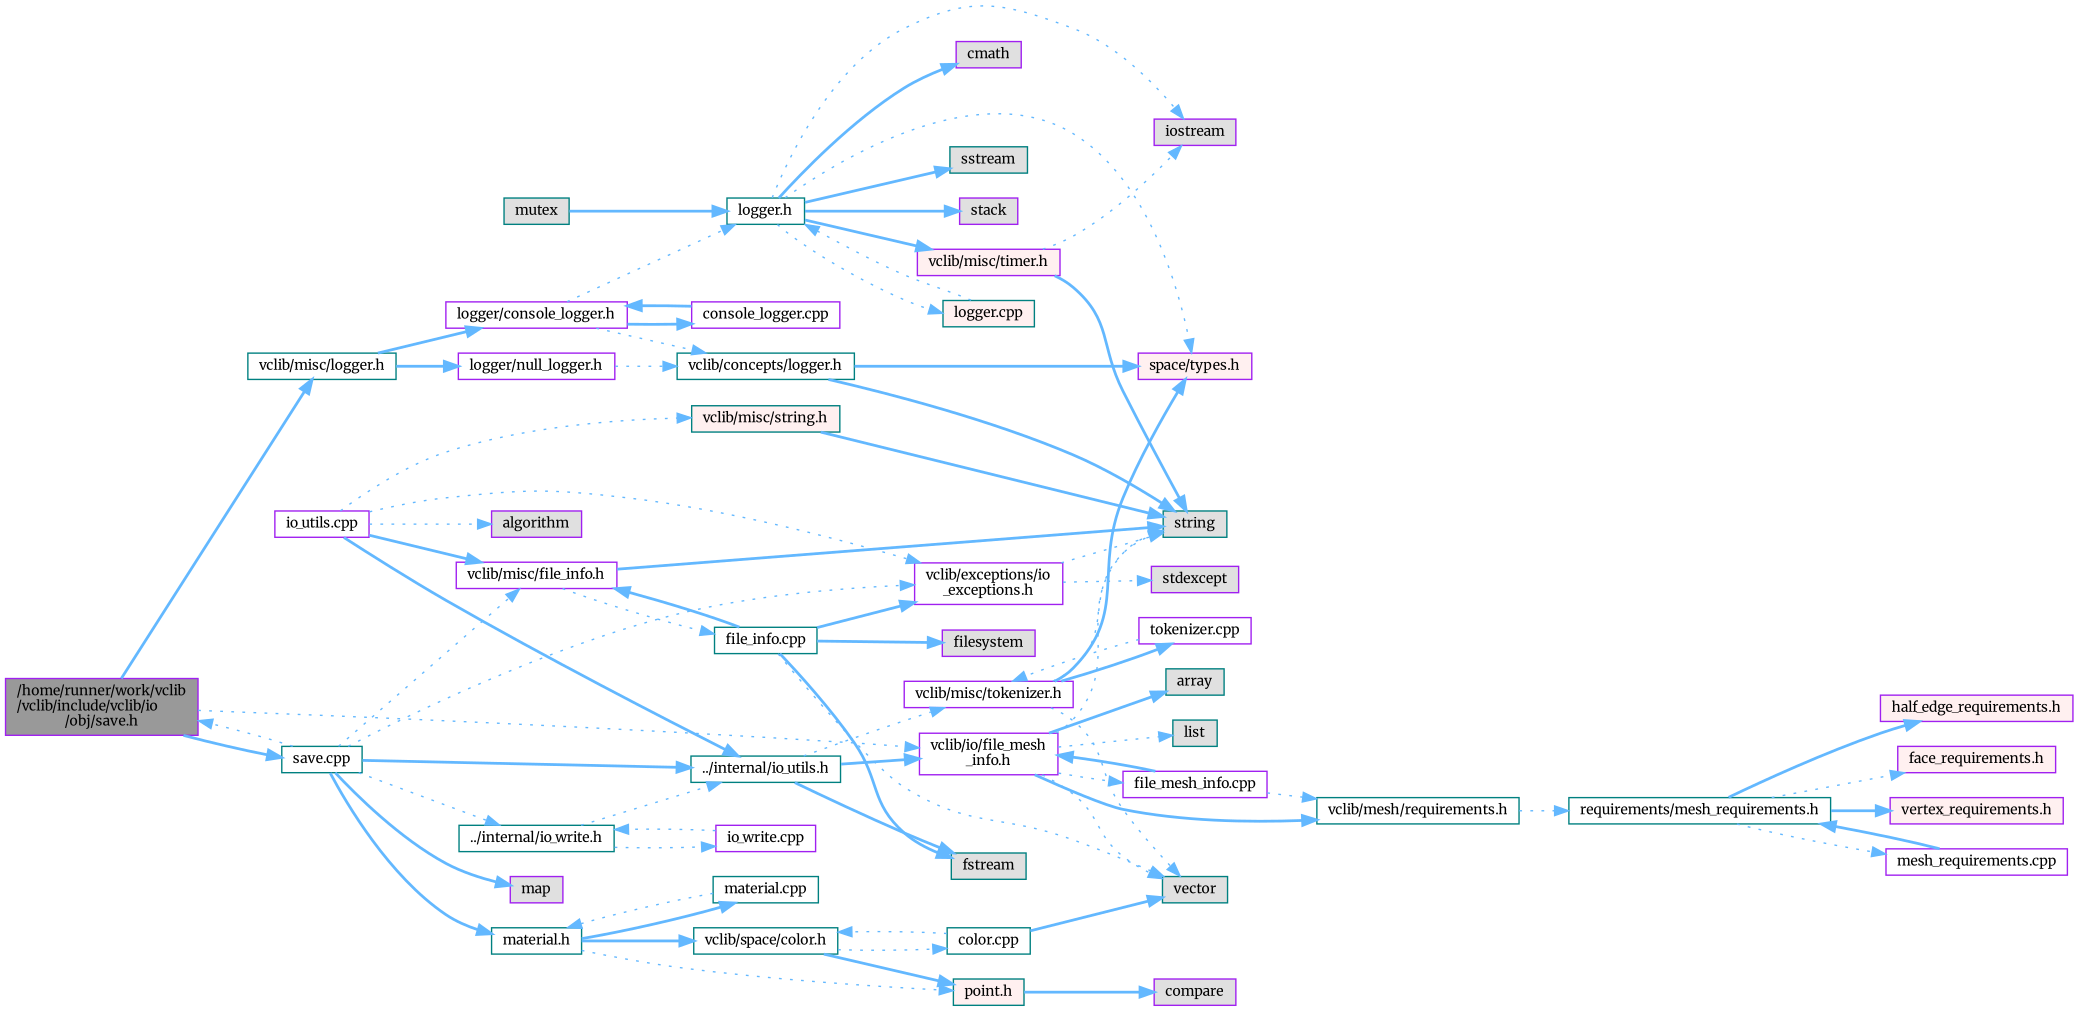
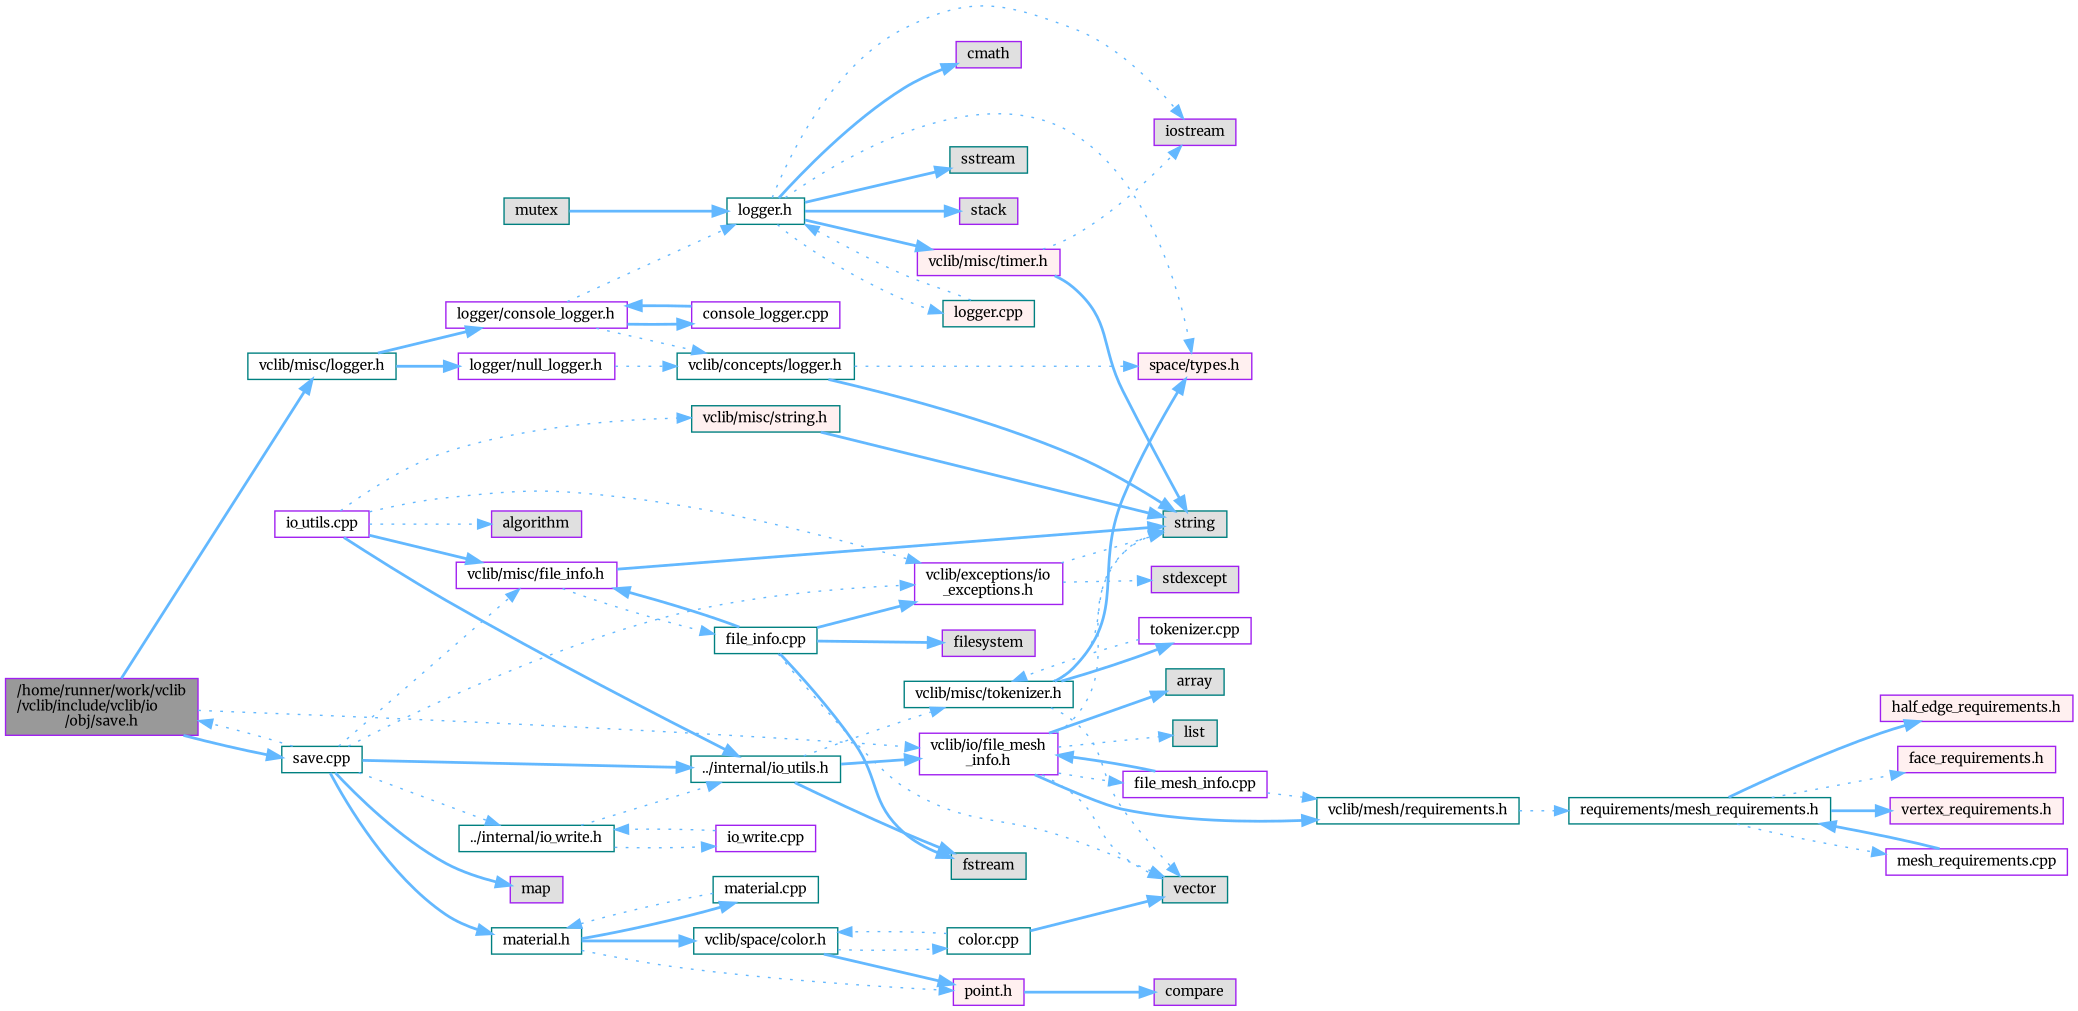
  digraph {
    fontname=Merriweather
    rankdir=LR
    node [color=purple fillcolor=white fontname=Merriweather fontsize=10 shape=box style=filled]
    edge [color=steelblue1 fontname=Merriweather fontsize=10 labelfontname=Helvetica labelfontsize=10 style=dotted]
    n1 [fillcolor=grey60 fontcolor=black height=0.2 label="/home/runner/work/vclib\l/vclib/include/vclib/io\l/obj/save.h" width=0.4]
    n2 [height=0.2 label="vclib/io/file_mesh\l_info.h" width=0.4]
    n3 [color=teal height=0.2 label="vclib/misc/logger.h" width=0.4]
    n4 [color=teal height=0.2 label="save.cpp" width=0.4]
    n5 [color=teal fillcolor="#E0E0E0" height=0.2 label=array width=0.4]
    n6 [color=teal fillcolor="#E0E0E0" height=0.2 label=list width=0.4]
    n7 [color=teal fillcolor="#E0E0E0" height=0.2 label=string width=0.4]
    n8 [color=teal fillcolor="#E0E0E0" height=0.2 label=vector width=0.4]
    n9 [color=teal height=0.2 label="vclib/mesh/requirements.h" width=0.4]
    n10 [height=0.2 label="file_mesh_info.cpp" width=0.4]
    n11 [height=0.2 label="logger/console_logger.h" width=0.4]
    n12 [height=0.2 label="logger/null_logger.h" width=0.4]
    n13 [fillcolor="#E0E0E0" height=0.2 label=map width=0.4]
    n14 [height=0.2 label="vclib/exceptions/io\l_exceptions.h" width=0.4]
    n15 [height=0.2 label="vclib/misc/file_info.h" width=0.4]
    n16 [color=teal height=0.2 label="../internal/io_utils.h" width=0.4]
    n17 [color=teal height=0.2 label="../internal/io_write.h" width=0.4]
    n18 [color=teal height=0.2 label="material.h" width=0.4]
    n19 [color=teal height=0.2 label="requirements/mesh_requirements.h" width=0.4]
    n20 [fillcolor="#FFF0F0" height=0.2 label="half_edge_requirements.h" width=0.4]
    n21 [fillcolor="#FFF0F0" height=0.2 label="face_requirements.h" width=0.4]
    n22 [fillcolor="#FFF0F0" height=0.2 label="vertex_requirements.h" width=0.4]
    n23 [height=0.2 label="mesh_requirements.cpp" width=0.4]
    n24 [color=teal height=0.2 label="logger.h" width=0.4]
    n25 [color=teal height=0.2 label="vclib/concepts/logger.h" width=0.4]
    n26 [height=0.2 label="console_logger.cpp" width=0.4]
    n27 [fillcolor="#E0E0E0" height=0.2 label=cmath width=0.4]
    n28 [fillcolor="#E0E0E0" height=0.2 label=iostream width=0.4]
    n29 [color=teal fillcolor="#E0E0E0" height=0.2 label=sstream width=0.4]
    n30 [fillcolor="#E0E0E0" height=0.2 label=stack width=0.4]
    n31 [fillcolor="#FFF0F0" height=0.2 label="vclib/misc/timer.h" width=0.4]
    n32 [fillcolor="#FFF0F0" height=0.2 label="space/types.h" width=0.4]
    n33 [color=teal fillcolor="#FFF0F0" height=0.2 label="logger.cpp" width=0.4]
    n34 [color=teal fillcolor="#E0E0E0" height=0.2 label=mutex width=0.4]
    n35 [fillcolor="#E0E0E0" height=0.2 label=stdexcept width=0.4]
    n36 [color=teal height=0.2 label="file_info.cpp" width=0.4]
    n37 [color=teal fillcolor="#E0E0E0" height=0.2 label=fstream width=0.4]
-   n38 [height=0.2 label="vclib/misc/tokenizer.h" width=0.4]
+   n38 [color=teal height=0.2 label="vclib/misc/tokenizer.h" width=0.4]
    n39 [height=0.2 label="io_write.cpp" width=0.4]
    n40 [color=teal height=0.2 label="vclib/space/color.h" width=0.4]
-   n41 [color=teal fillcolor="#FFF0F0" height=0.2 label="point.h" width=0.4]
+   n41 [fillcolor="#FFF0F0" height=0.2 label="point.h" width=0.4]
    n42 [color=teal height=0.2 label="material.cpp" width=0.4]
    n43 [fillcolor="#E0E0E0" height=0.2 label=filesystem width=0.4]
    n44 [height=0.2 label="tokenizer.cpp" width=0.4]
    n45 [height=0.2 label="io_utils.cpp" width=0.4]
    n46 [fillcolor="#E0E0E0" height=0.2 label=algorithm width=0.4]
    n47 [color=teal fillcolor="#FFF0F0" height=0.2 label="vclib/misc/string.h" width=0.4]
    n48 [color=teal height=0.2 label="color.cpp" width=0.4]
    n49 [fillcolor="#E0E0E0" height=0.2 label=compare width=0.4]
    n1 -> n2
    n1 -> n3 [style=bold]
    n1 -> n4 [style=bold]
    n2 -> n5 [style=bold]
    n2 -> n6
    n2 -> n7
    n2 -> n8
    n2 -> n9 [style=bold]
    n2 -> n10
    n3 -> n11 [style=bold]
    n3 -> n12 [style=bold]
    n4 -> n1
    n4 -> n13 [style=bold]
    n4 -> n14
    n4 -> n15
    n4 -> n16 [style=bold]
    n4 -> n17
    n4 -> n18 [style=bold]
    n9 -> n19
    n10 -> n2 [style=bold]
    n10 -> n9
    n11 -> n24
    n11 -> n25
    n11 -> n26 [style=bold]
    n12 -> n25
    n14 -> n7
    n14 -> n35
    n15 -> n7 [style=bold]
    n15 -> n36
    n16 -> n2 [style=bold]
    n16 -> n37 [style=bold]
    n16 -> n38
    n17 -> n16
    n17 -> n39
    n18 -> n40 [style=bold]
    n18 -> n41
    n18 -> n42 [style=bold]
    n19 -> n20 [style=bold]
    n19 -> n21
    n19 -> n22 [style=bold]
    n19 -> n23
    n23 -> n19 [style=bold]
    n24 -> n27 [style=bold]
    n24 -> n28
    n24 -> n29 [style=bold]
    n24 -> n30 [style=bold]
    n24 -> n31 [style=bold]
    n24 -> n32
    n24 -> n33
    n25 -> n7 [style=bold]
-   n25 -> n32 [style=bold]
+   n25 -> n32
    n26 -> n11 [style=bold]
    n31 -> n7 [style=bold]
    n31 -> n28
    n33 -> n24
    n34 -> n24 [style=bold]
    n36 -> n8
    n36 -> n14 [style=bold]
    n36 -> n15 [style=bold]
    n36 -> n37 [style=bold]
    n36 -> n43 [style=bold]
    n38 -> n7
    n38 -> n8
    n38 -> n32 [style=bold]
    n38 -> n44 [style=bold]
    n39 -> n17
    n40 -> n41 [style=bold]
    n40 -> n48
    n41 -> n49 [style=bold]
    n42 -> n18
    n44 -> n38
    n45 -> n14
    n45 -> n15 [style=bold]
    n45 -> n16 [style=bold]
    n45 -> n46
    n45 -> n47
    n47 -> n7 [style=bold]
    n48 -> n8 [style=bold]
    n48 -> n40
  }
